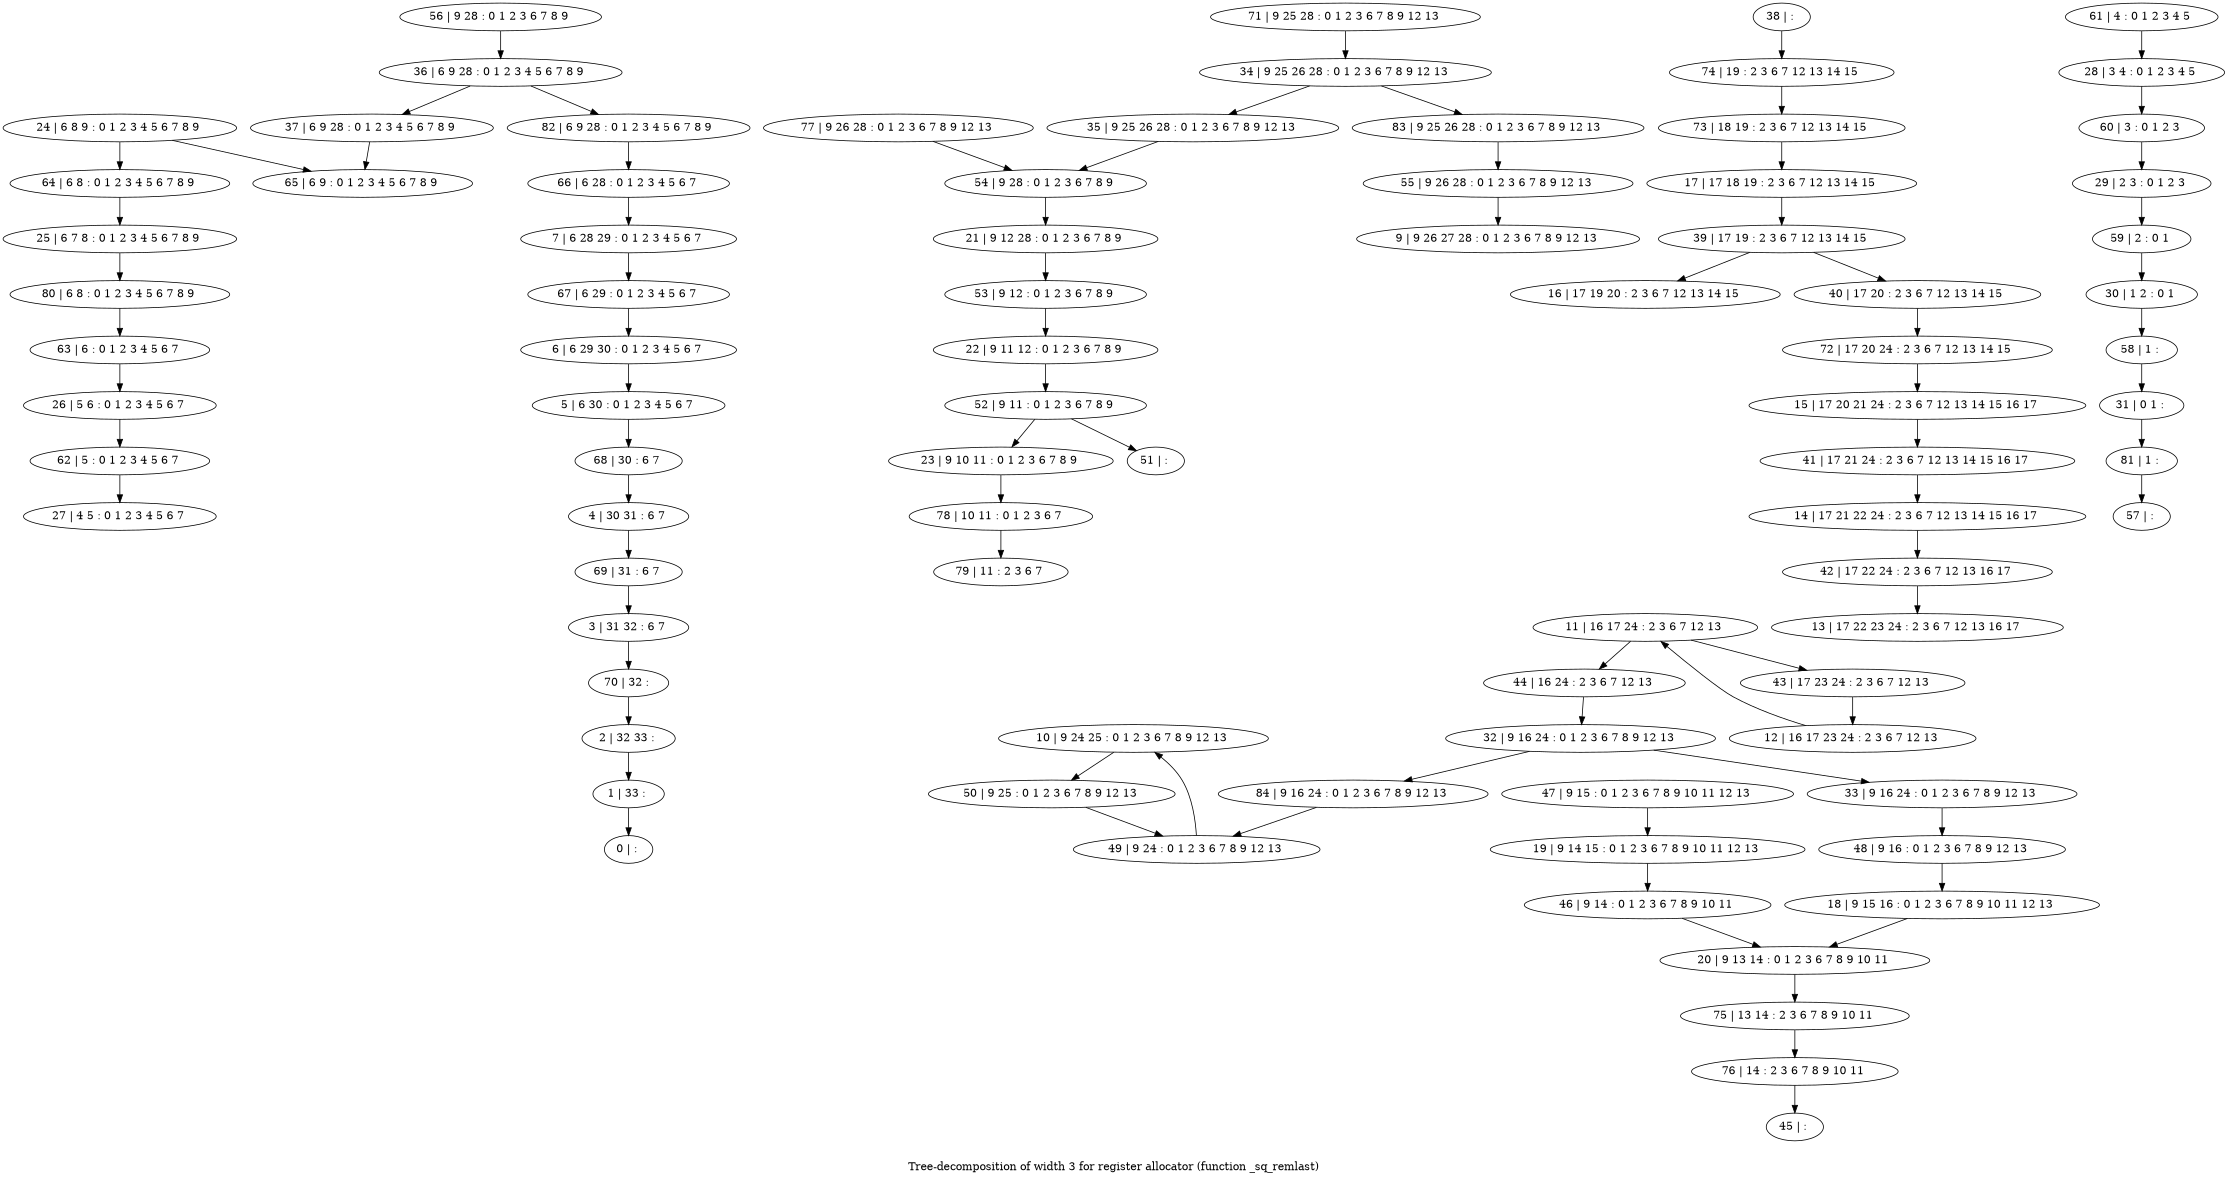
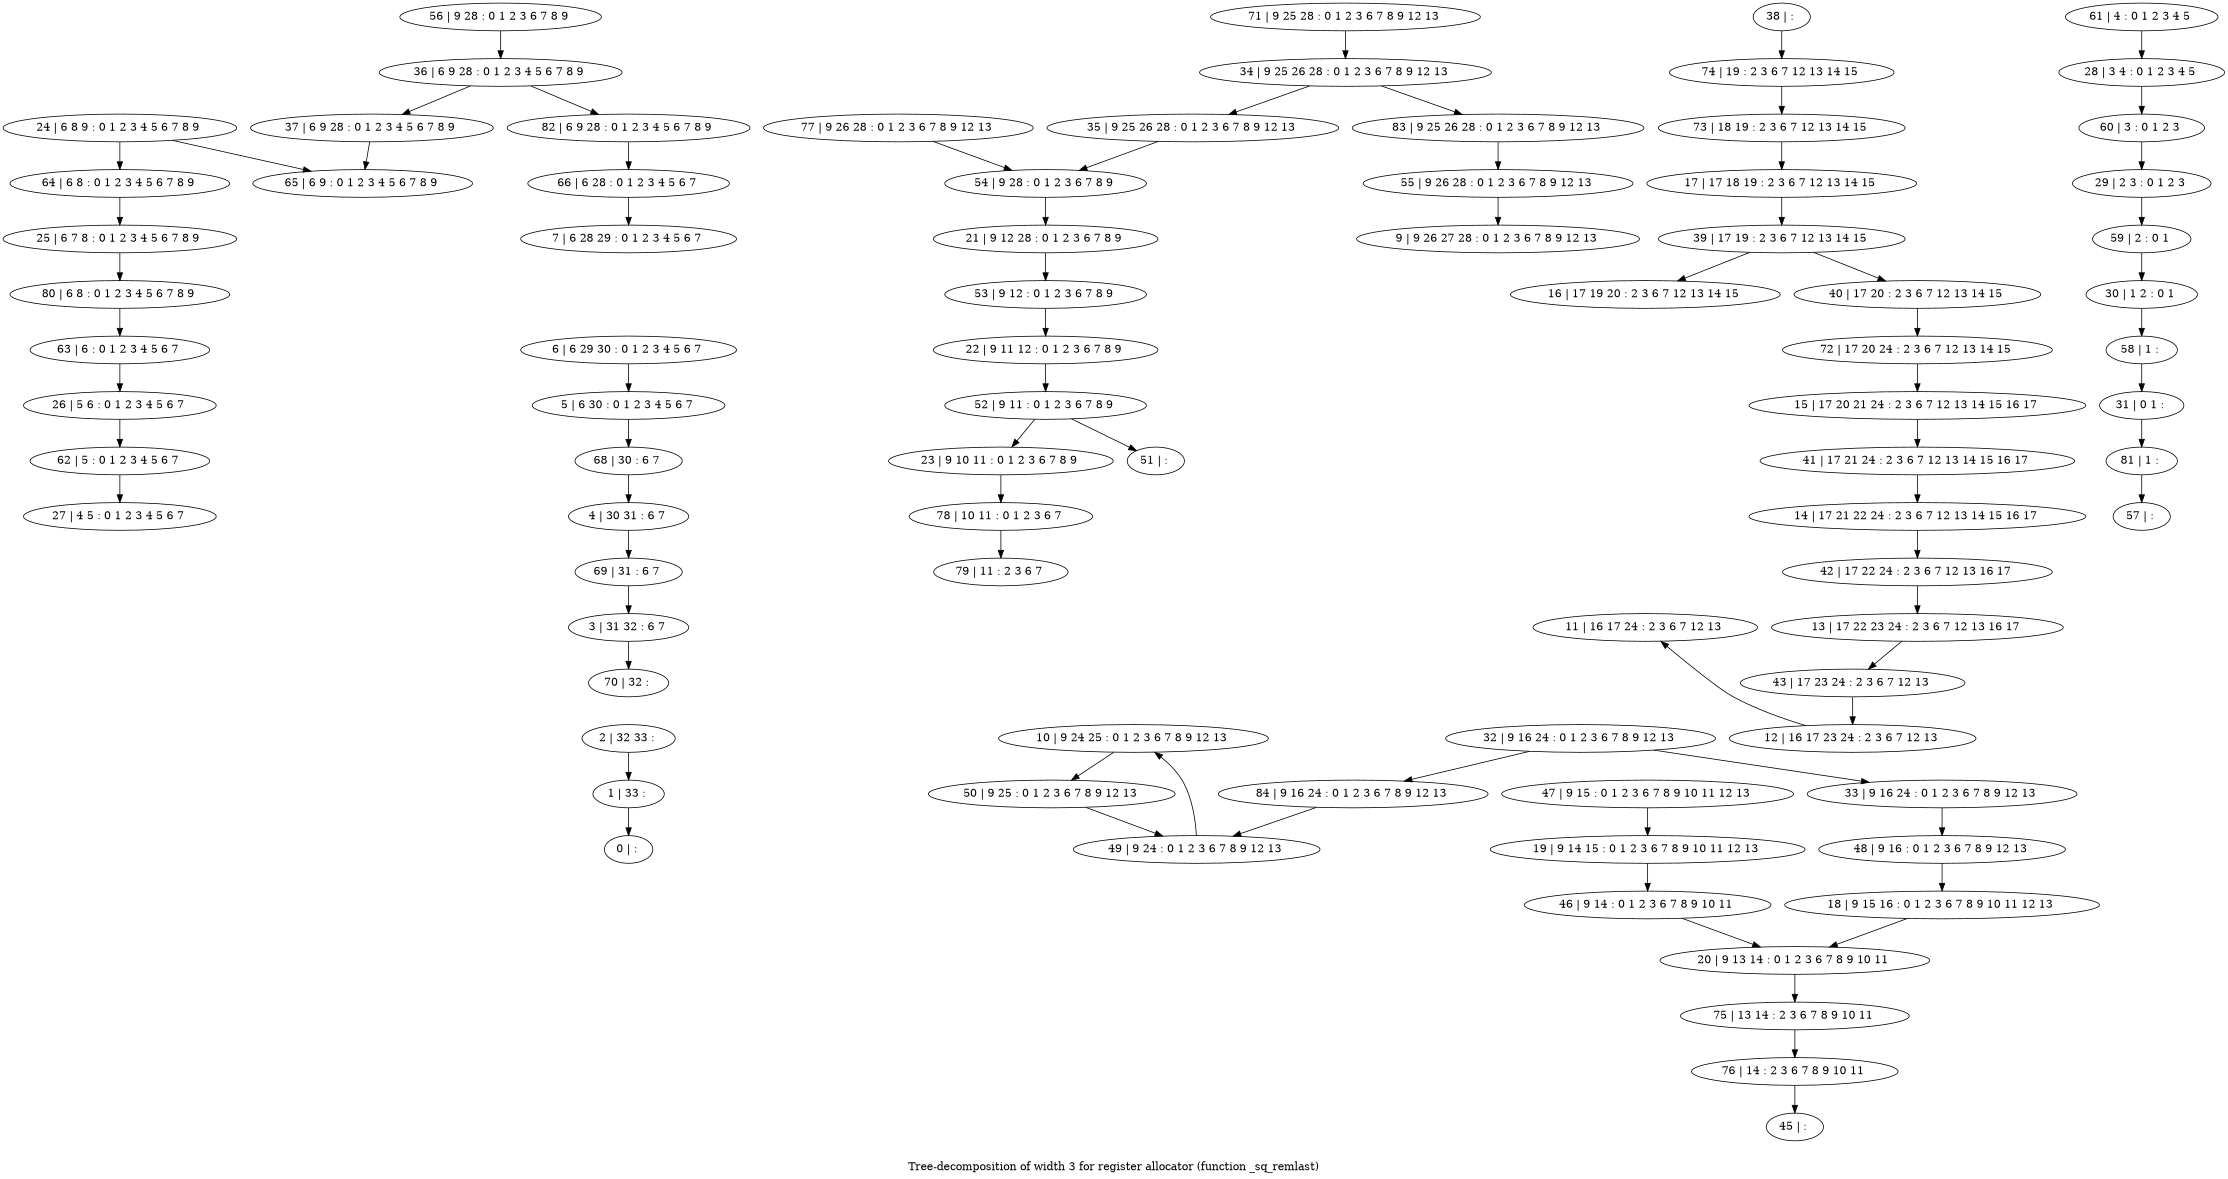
  digraph {
    label="Tree-decomposition of width 3 for register allocator (function _sq_remlast)"
    n1 [label="0 | : "]
    n2 [label="1 | 33 : "]
    n3 [label="2 | 32 33 : "]
    n4 [label="3 | 31 32 : 6 7 "]
    n5 [label="70 | 32 : "]
    n6 [label="4 | 30 31 : 6 7 "]
    n7 [label="69 | 31 : 6 7 "]
    n8 [label="5 | 6 30 : 0 1 2 3 4 5 6 7 "]
    n9 [label="68 | 30 : 6 7 "]
    n10 [label="6 | 6 29 30 : 0 1 2 3 4 5 6 7 "]
    n11 [label="7 | 6 28 29 : 0 1 2 3 4 5 6 7 "]
-   n12 [label="67 | 6 29 : 0 1 2 3 4 5 6 7 "]
    n13 [label="56 | 9 28 : 0 1 2 3 6 7 8 9 "]
    n14 [label="36 | 6 9 28 : 0 1 2 3 4 5 6 7 8 9 "]
    n15 [label="9 | 9 26 27 28 : 0 1 2 3 6 7 8 9 12 13 "]
    n16 [label="10 | 9 24 25 : 0 1 2 3 6 7 8 9 12 13 "]
    n17 [label="50 | 9 25 : 0 1 2 3 6 7 8 9 12 13 "]
    n18 [label="49 | 9 24 : 0 1 2 3 6 7 8 9 12 13 "]
    n19 [label="11 | 16 17 24 : 2 3 6 7 12 13 "]
-   n20 [label="44 | 16 24 : 2 3 6 7 12 13 "]
    n21 [label="32 | 9 16 24 : 0 1 2 3 6 7 8 9 12 13 "]
    n22 [label="12 | 16 17 23 24 : 2 3 6 7 12 13 "]
    n23 [label="13 | 17 22 23 24 : 2 3 6 7 12 13 16 17 "]
    n24 [label="43 | 17 23 24 : 2 3 6 7 12 13 "]
    n25 [label="14 | 17 21 22 24 : 2 3 6 7 12 13 14 15 16 17 "]
    n26 [label="42 | 17 22 24 : 2 3 6 7 12 13 16 17 "]
    n27 [label="15 | 17 20 21 24 : 2 3 6 7 12 13 14 15 16 17 "]
    n28 [label="41 | 17 21 24 : 2 3 6 7 12 13 14 15 16 17 "]
    n29 [label="16 | 17 19 20 : 2 3 6 7 12 13 14 15 "]
    n30 [label="40 | 17 20 : 2 3 6 7 12 13 14 15 "]
    n31 [label="72 | 17 20 24 : 2 3 6 7 12 13 14 15 "]
    n32 [label="17 | 17 18 19 : 2 3 6 7 12 13 14 15 "]
    n33 [label="39 | 17 19 : 2 3 6 7 12 13 14 15 "]
    n34 [label="18 | 9 15 16 : 0 1 2 3 6 7 8 9 10 11 12 13 "]
    n35 [label="20 | 9 13 14 : 0 1 2 3 6 7 8 9 10 11 "]
    n36 [label="47 | 9 15 : 0 1 2 3 6 7 8 9 10 11 12 13 "]
    n37 [label="19 | 9 14 15 : 0 1 2 3 6 7 8 9 10 11 12 13 "]
    n38 [label="46 | 9 14 : 0 1 2 3 6 7 8 9 10 11 "]
    n39 [label="75 | 13 14 : 2 3 6 7 8 9 10 11 "]
    n40 [label="76 | 14 : 2 3 6 7 8 9 10 11 "]
    n41 [label="21 | 9 12 28 : 0 1 2 3 6 7 8 9 "]
    n42 [label="53 | 9 12 : 0 1 2 3 6 7 8 9 "]
    n43 [label="22 | 9 11 12 : 0 1 2 3 6 7 8 9 "]
    n44 [label="52 | 9 11 : 0 1 2 3 6 7 8 9 "]
    n45 [label="23 | 9 10 11 : 0 1 2 3 6 7 8 9 "]
    n46 [label="51 | : "]
    n47 [label="78 | 10 11 : 0 1 2 3 6 7 "]
    n48 [label="79 | 11 : 2 3 6 7 "]
    n49 [label="24 | 6 8 9 : 0 1 2 3 4 5 6 7 8 9 "]
    n50 [label="64 | 6 8 : 0 1 2 3 4 5 6 7 8 9 "]
    n51 [label="65 | 6 9 : 0 1 2 3 4 5 6 7 8 9 "]
    n52 [label="25 | 6 7 8 : 0 1 2 3 4 5 6 7 8 9 "]
    n53 [label="80 | 6 8 : 0 1 2 3 4 5 6 7 8 9 "]
    n54 [label="63 | 6 : 0 1 2 3 4 5 6 7 "]
    n55 [label="26 | 5 6 : 0 1 2 3 4 5 6 7 "]
    n56 [label="62 | 5 : 0 1 2 3 4 5 6 7 "]
    n57 [label="27 | 4 5 : 0 1 2 3 4 5 6 7 "]
    n58 [label="61 | 4 : 0 1 2 3 4 5 "]
    n59 [label="28 | 3 4 : 0 1 2 3 4 5 "]
    n60 [label="60 | 3 : 0 1 2 3 "]
    n61 [label="29 | 2 3 : 0 1 2 3 "]
    n62 [label="59 | 2 : 0 1 "]
    n63 [label="30 | 1 2 : 0 1 "]
    n64 [label="58 | 1 : "]
    n65 [label="31 | 0 1 : "]
    n66 [label="81 | 1 : "]
    n67 [label="57 | : "]
    n68 [label="33 | 9 16 24 : 0 1 2 3 6 7 8 9 12 13 "]
    n69 [label="84 | 9 16 24 : 0 1 2 3 6 7 8 9 12 13 "]
    n70 [label="48 | 9 16 : 0 1 2 3 6 7 8 9 12 13 "]
    n71 [label="34 | 9 25 26 28 : 0 1 2 3 6 7 8 9 12 13 "]
    n72 [label="35 | 9 25 26 28 : 0 1 2 3 6 7 8 9 12 13 "]
    n73 [label="83 | 9 25 26 28 : 0 1 2 3 6 7 8 9 12 13 "]
    n74 [label="54 | 9 28 : 0 1 2 3 6 7 8 9 "]
    n75 [label="55 | 9 26 28 : 0 1 2 3 6 7 8 9 12 13 "]
    n76 [label="77 | 9 26 28 : 0 1 2 3 6 7 8 9 12 13 "]
    n77 [label="37 | 6 9 28 : 0 1 2 3 4 5 6 7 8 9 "]
    n78 [label="82 | 6 9 28 : 0 1 2 3 4 5 6 7 8 9 "]
    n79 [label="66 | 6 28 : 0 1 2 3 4 5 6 7 "]
    n80 [label="38 | : "]
    n81 [label="74 | 19 : 2 3 6 7 12 13 14 15 "]
    n82 [label="73 | 18 19 : 2 3 6 7 12 13 14 15 "]
    n83 [label="45 | : "]
    n84 [label="71 | 9 25 28 : 0 1 2 3 6 7 8 9 12 13 "]
    n2 -> n1
    n3 -> n2
    n4 -> n5
-   n5 -> n3
    n6 -> n7
    n7 -> n4
    n8 -> n9
    n9 -> n6
    n10 -> n8
-   n11 -> n12
-   n12 -> n10
    n13 -> n14
    n14 -> n77
    n14 -> n78
    n16 -> n17
    n17 -> n18
    n18 -> n16
-   n19 -> n20
-   n20 -> n21
    n21 -> n68
    n21 -> n69
    n22 -> n19
-   n19 -> n24
+   n23 -> n24
    n24 -> n22
    n25 -> n26
    n26 -> n23
    n27 -> n28
    n28 -> n25
    n30 -> n31
    n31 -> n27
    n32 -> n33
    n33 -> n29
    n33 -> n30
    n34 -> n35
    n35 -> n39
    n36 -> n37
    n37 -> n38
    n38 -> n35
    n39 -> n40
    n40 -> n83
    n41 -> n42
    n42 -> n43
    n43 -> n44
    n44 -> n45
    n44 -> n46
    n45 -> n47
    n47 -> n48
    n49 -> n50
    n49 -> n51
    n50 -> n52
    n52 -> n53
    n53 -> n54
    n54 -> n55
    n55 -> n56
    n56 -> n57
    n58 -> n59
    n59 -> n60
    n60 -> n61
    n61 -> n62
    n62 -> n63
    n63 -> n64
    n64 -> n65
    n65 -> n66
    n66 -> n67
    n68 -> n70
    n69 -> n18
    n70 -> n34
    n71 -> n72
    n71 -> n73
    n72 -> n74
    n73 -> n75
    n74 -> n41
    n75 -> n15
    n76 -> n74
    n77 -> n51
    n78 -> n79
    n79 -> n11
    n80 -> n81
    n81 -> n82
    n82 -> n32
    n84 -> n71
  }
